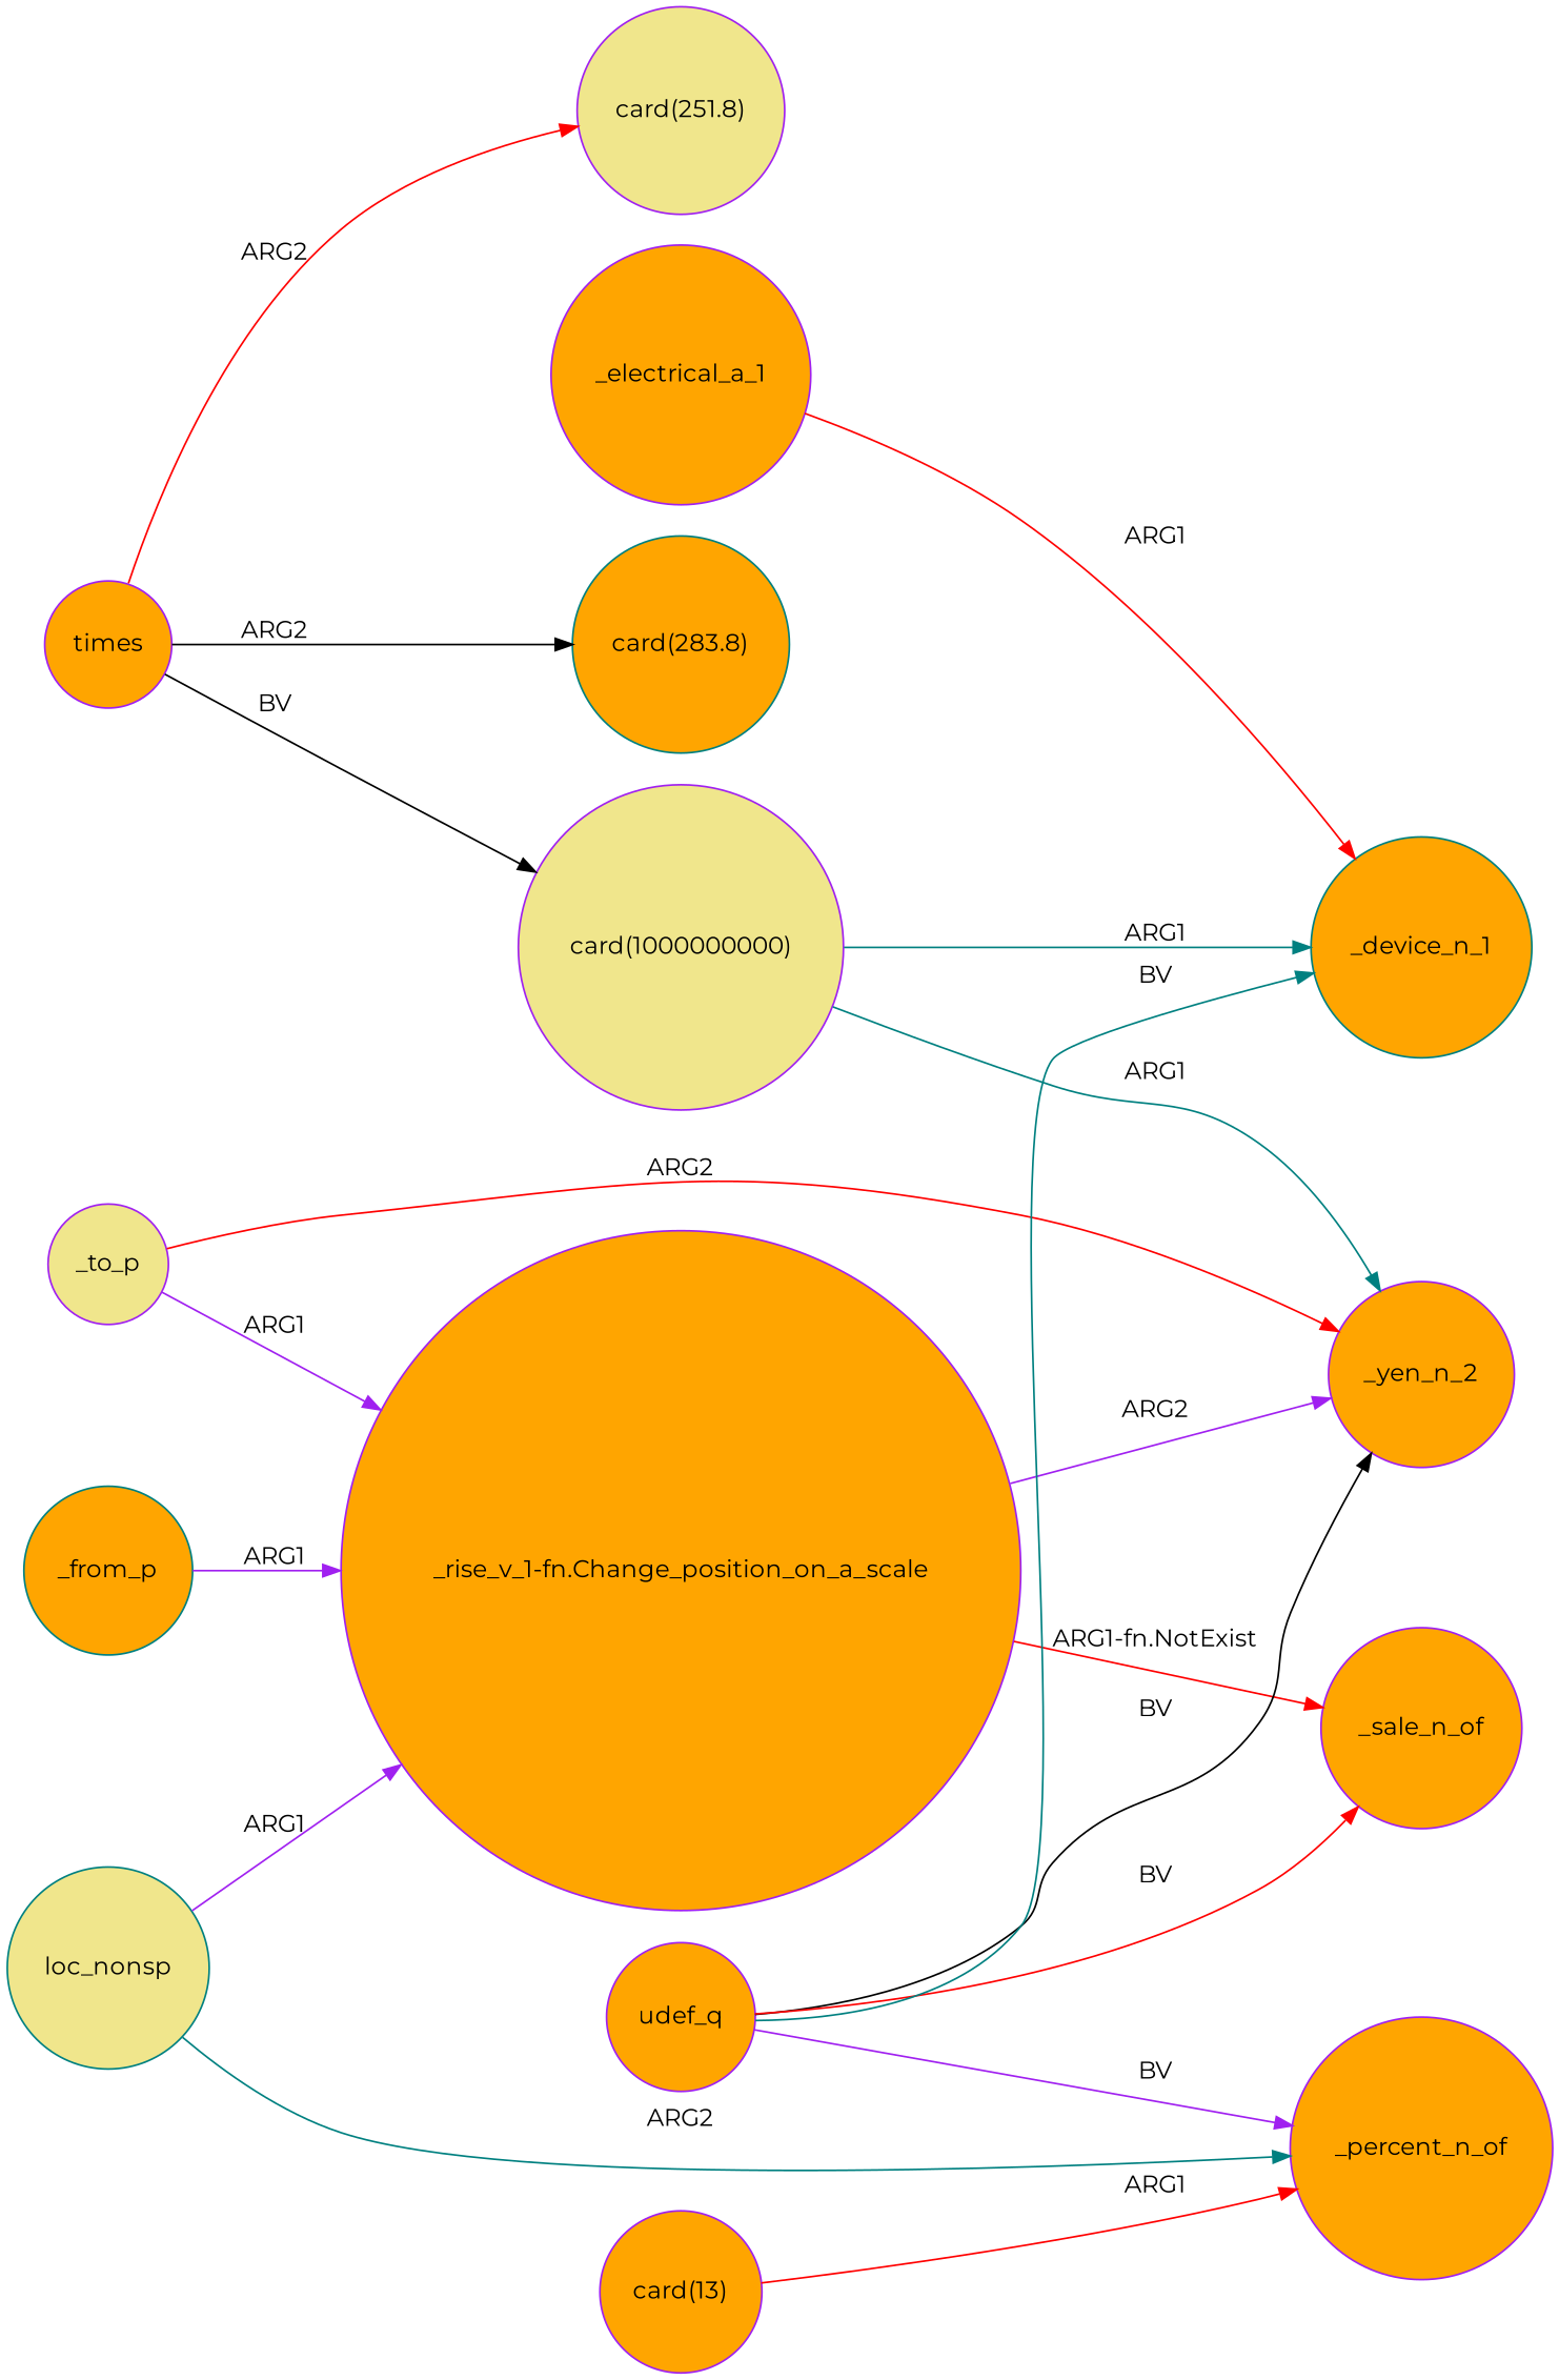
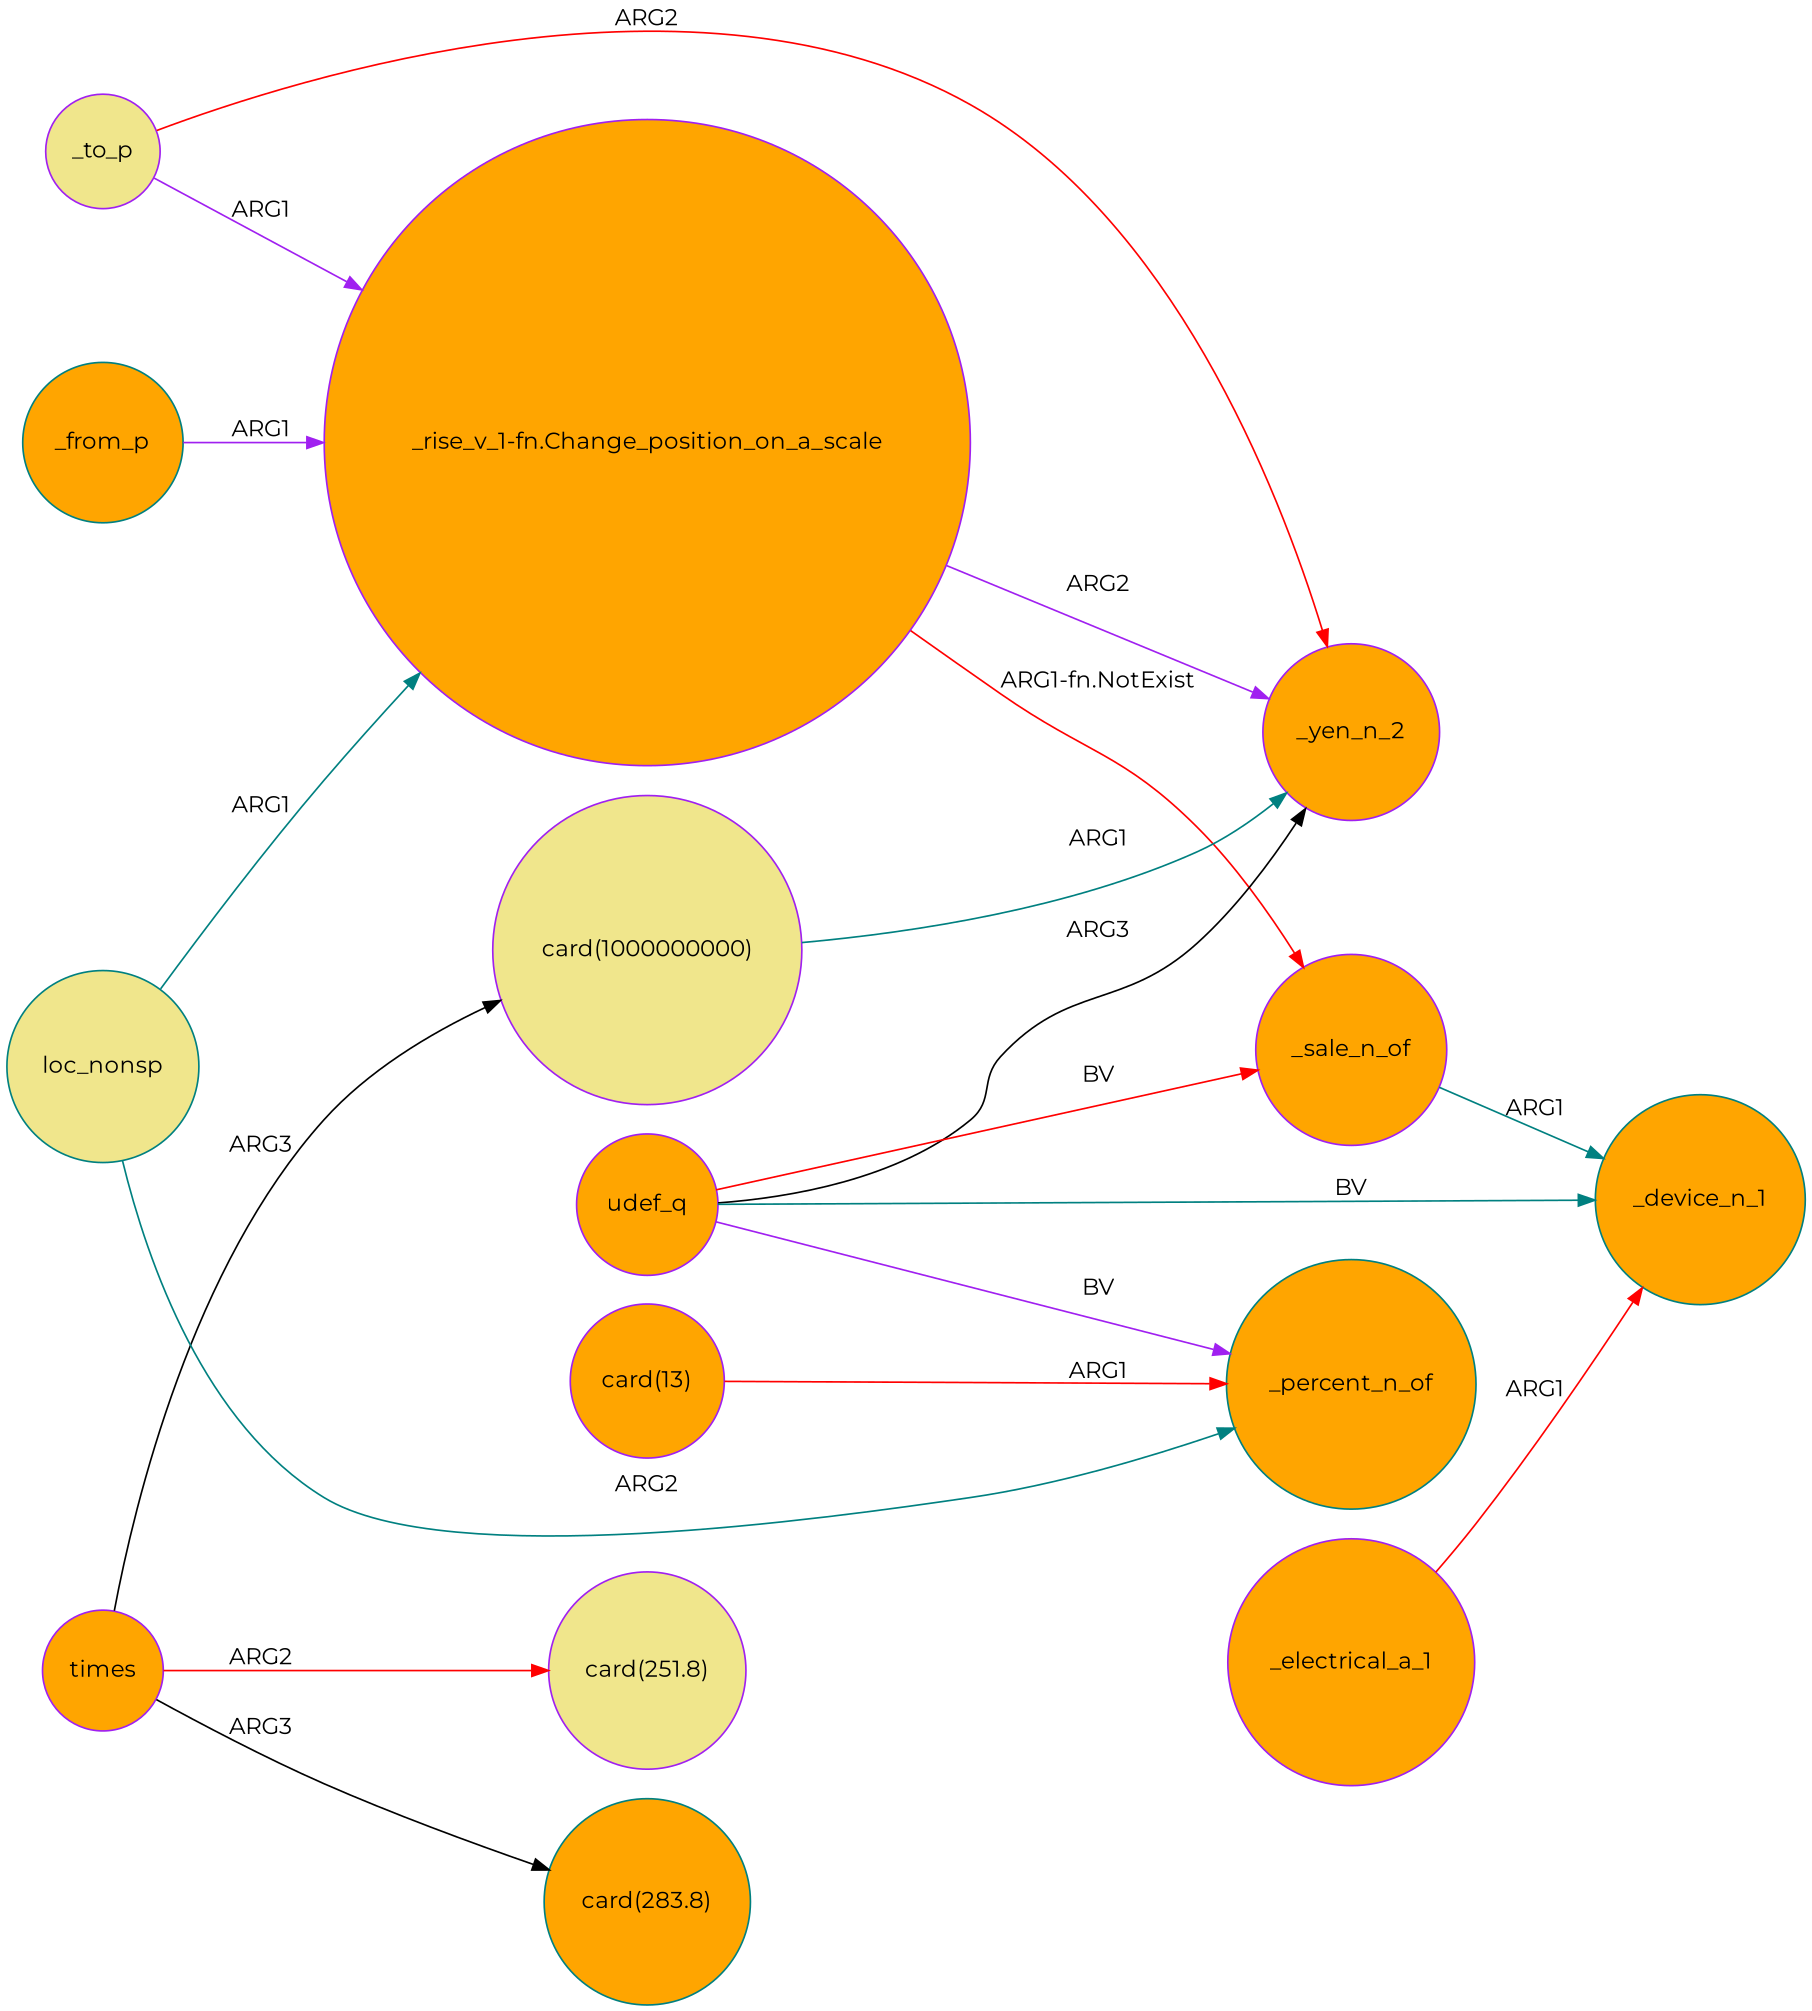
  digraph {
    fontname=Montserrat
    rankdir=LR
    node [color=purple fillcolor=orange fontname=Montserrat shape=circle style=filled]
    edge [color=red fontname=Montserrat]
    _to_p [fillcolor=khaki]
    _yen_n_2
    "_rise_v_1-fn.Change_position_on_a_scale"
    _sale_n_of
    udef_q
-   _percent_n_of
+   _percent_n_of [color=teal]
    _device_n_1 [color=teal]
    "card(13)"
    "card(1000000000)" [fillcolor=khaki]
    times
    "card(251.8)" [fillcolor=khaki]
    "card(283.8)" [color=teal]
    loc_nonsp [color=teal fillcolor=khaki]
    _from_p [color=teal]
    _electrical_a_1
    _to_p -> _yen_n_2 [label=ARG2]
    _to_p -> "_rise_v_1-fn.Change_position_on_a_scale" [color=purple label=ARG1]
    "_rise_v_1-fn.Change_position_on_a_scale" -> _yen_n_2 [color=purple label=ARG2]
    "_rise_v_1-fn.Change_position_on_a_scale" -> _sale_n_of [label="ARG1-fn.NotExist"]
-   "card(1000000000)" -> _device_n_1 [color=teal label=ARG1]
-   udef_q -> _yen_n_2 [color=black label=BV]
+   _sale_n_of -> _device_n_1 [color=teal label=ARG1]
+   udef_q -> _yen_n_2 [color=black label=ARG3]
    udef_q -> _sale_n_of [label=BV]
    udef_q -> _percent_n_of [color=purple label=BV]
    udef_q -> _device_n_1 [color=teal label=BV]
    "card(13)" -> _percent_n_of [label=ARG1]
    "card(1000000000)" -> _yen_n_2 [color=teal label=ARG1]
-   times -> "card(1000000000)" [color=black label=BV]
+   times -> "card(1000000000)" [color=black label=ARG3]
    times -> "card(251.8)" [label=ARG2]
-   times -> "card(283.8)" [color=black label=ARG2]
-   loc_nonsp -> "_rise_v_1-fn.Change_position_on_a_scale" [color=purple label=ARG1]
+   times -> "card(283.8)" [color=black label=ARG3]
+   loc_nonsp -> "_rise_v_1-fn.Change_position_on_a_scale" [color=teal label=ARG1]
    loc_nonsp -> _percent_n_of [color=teal label=ARG2]
    _from_p -> "_rise_v_1-fn.Change_position_on_a_scale" [color=purple label=ARG1]
    _electrical_a_1 -> _device_n_1 [label=ARG1]
  }
